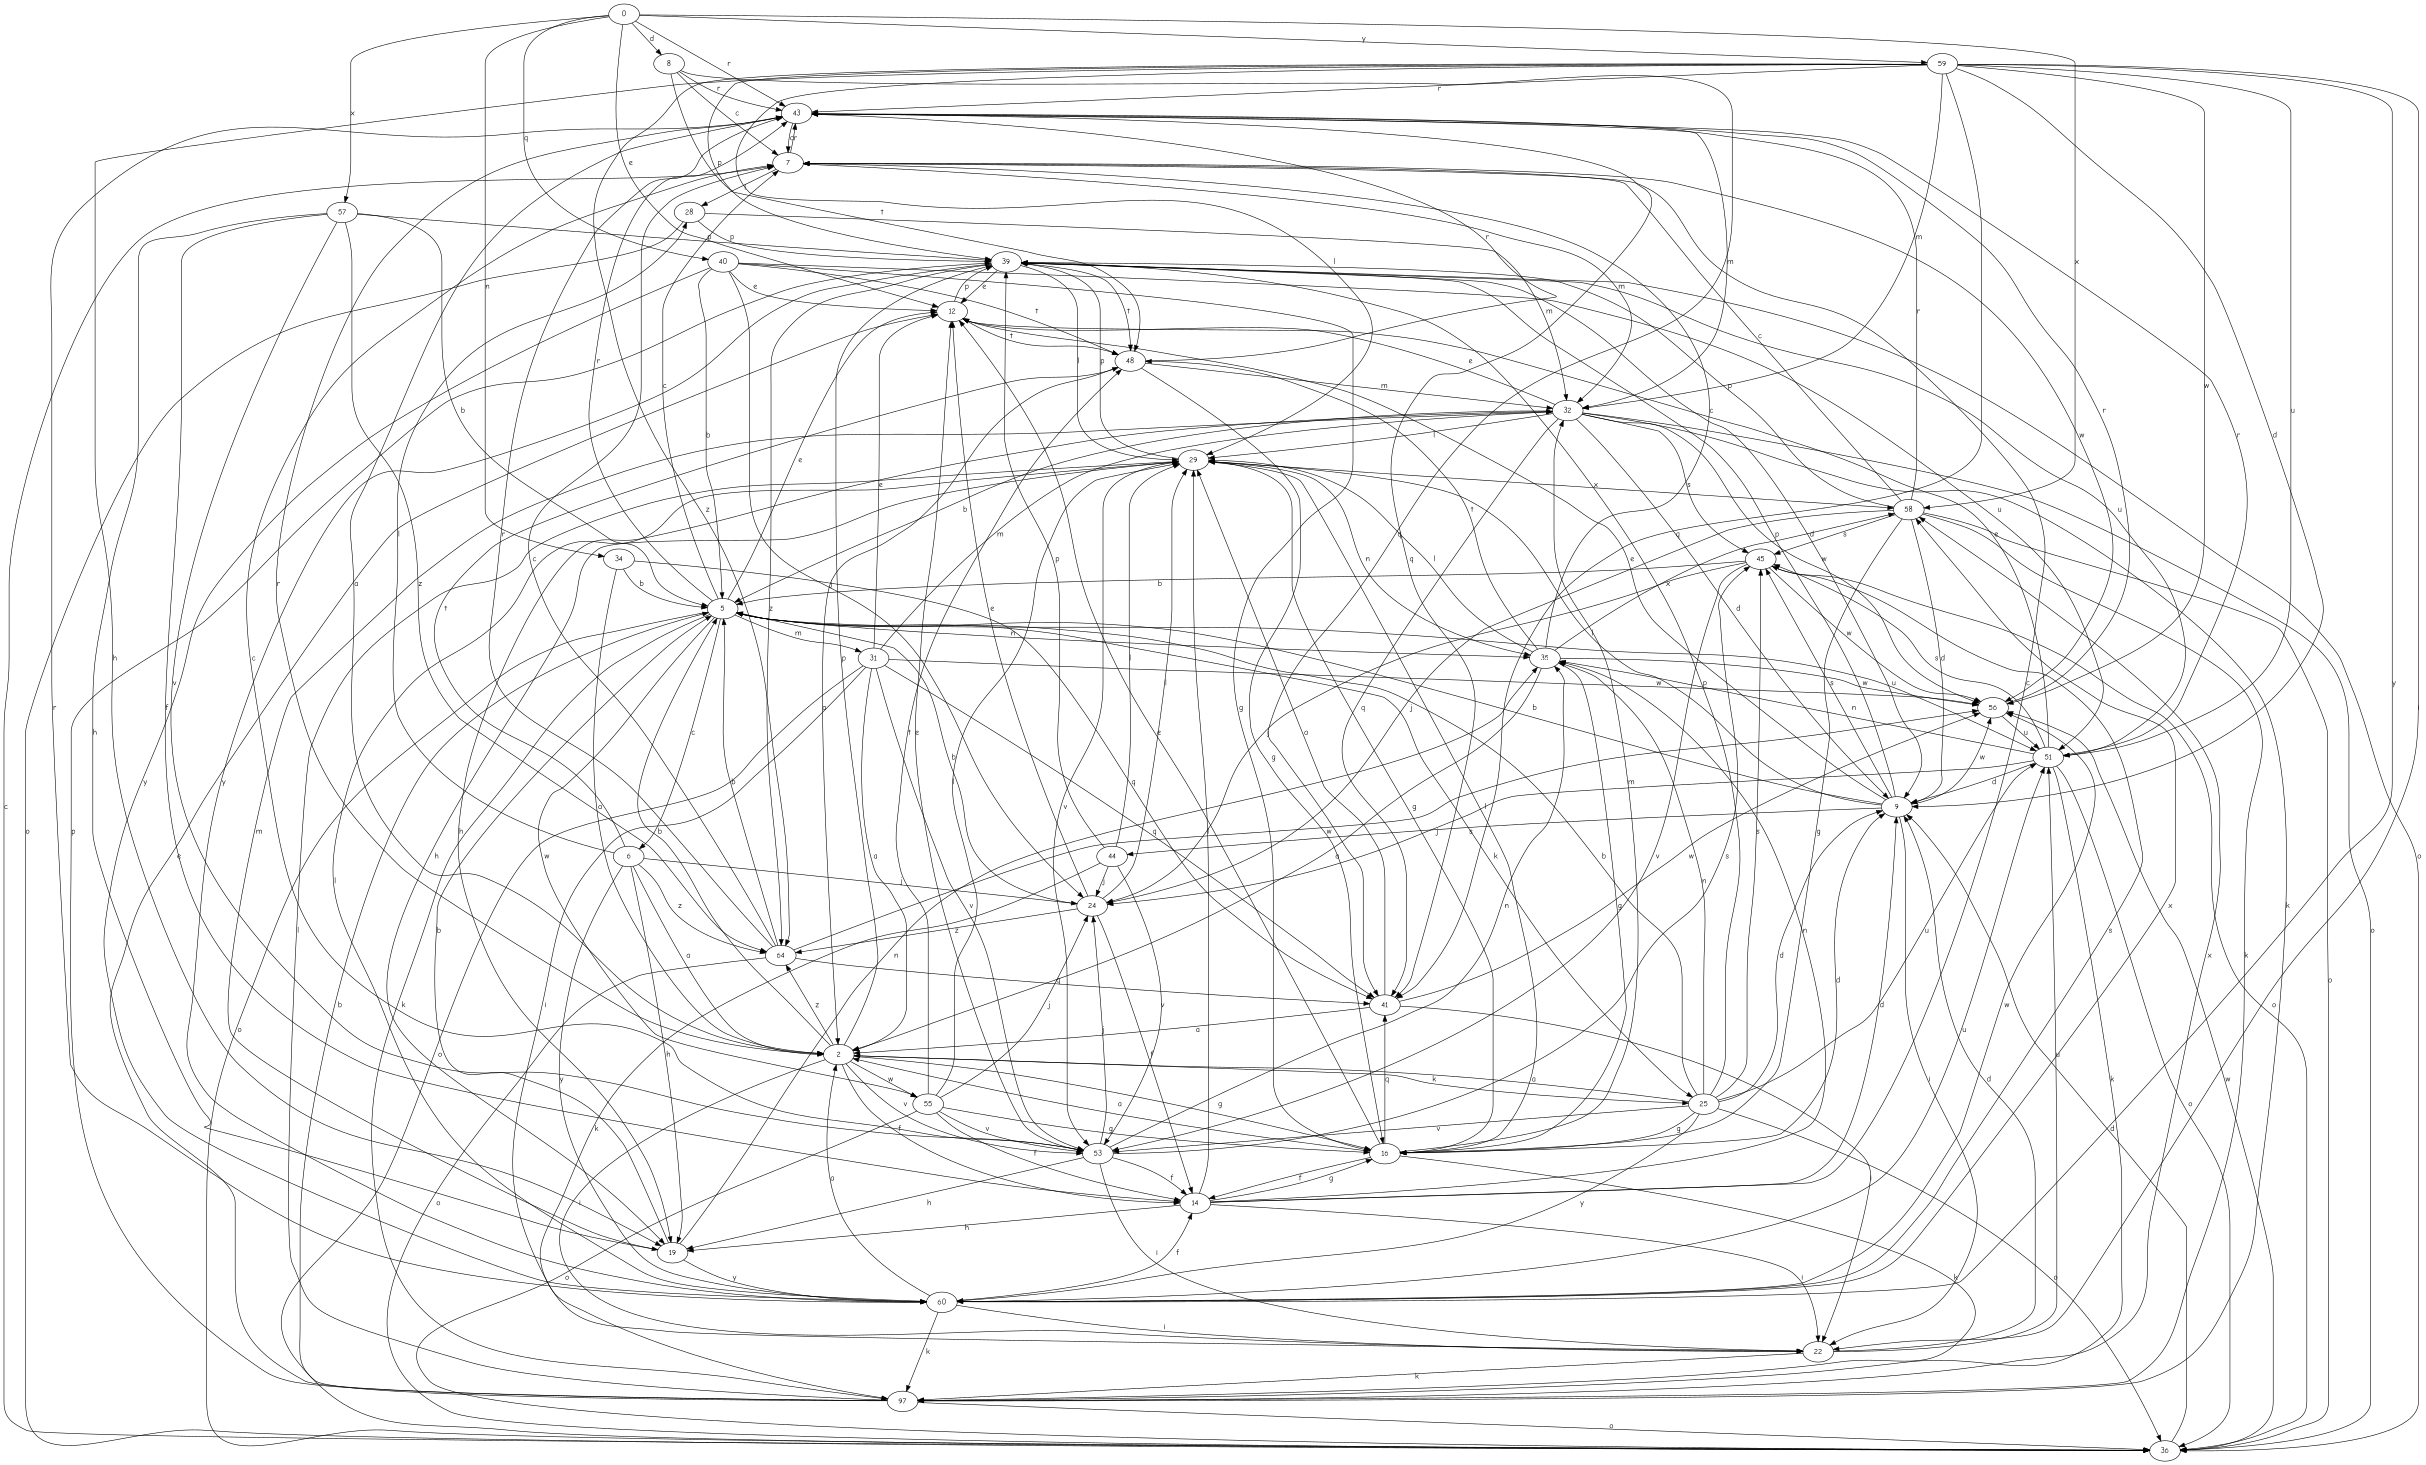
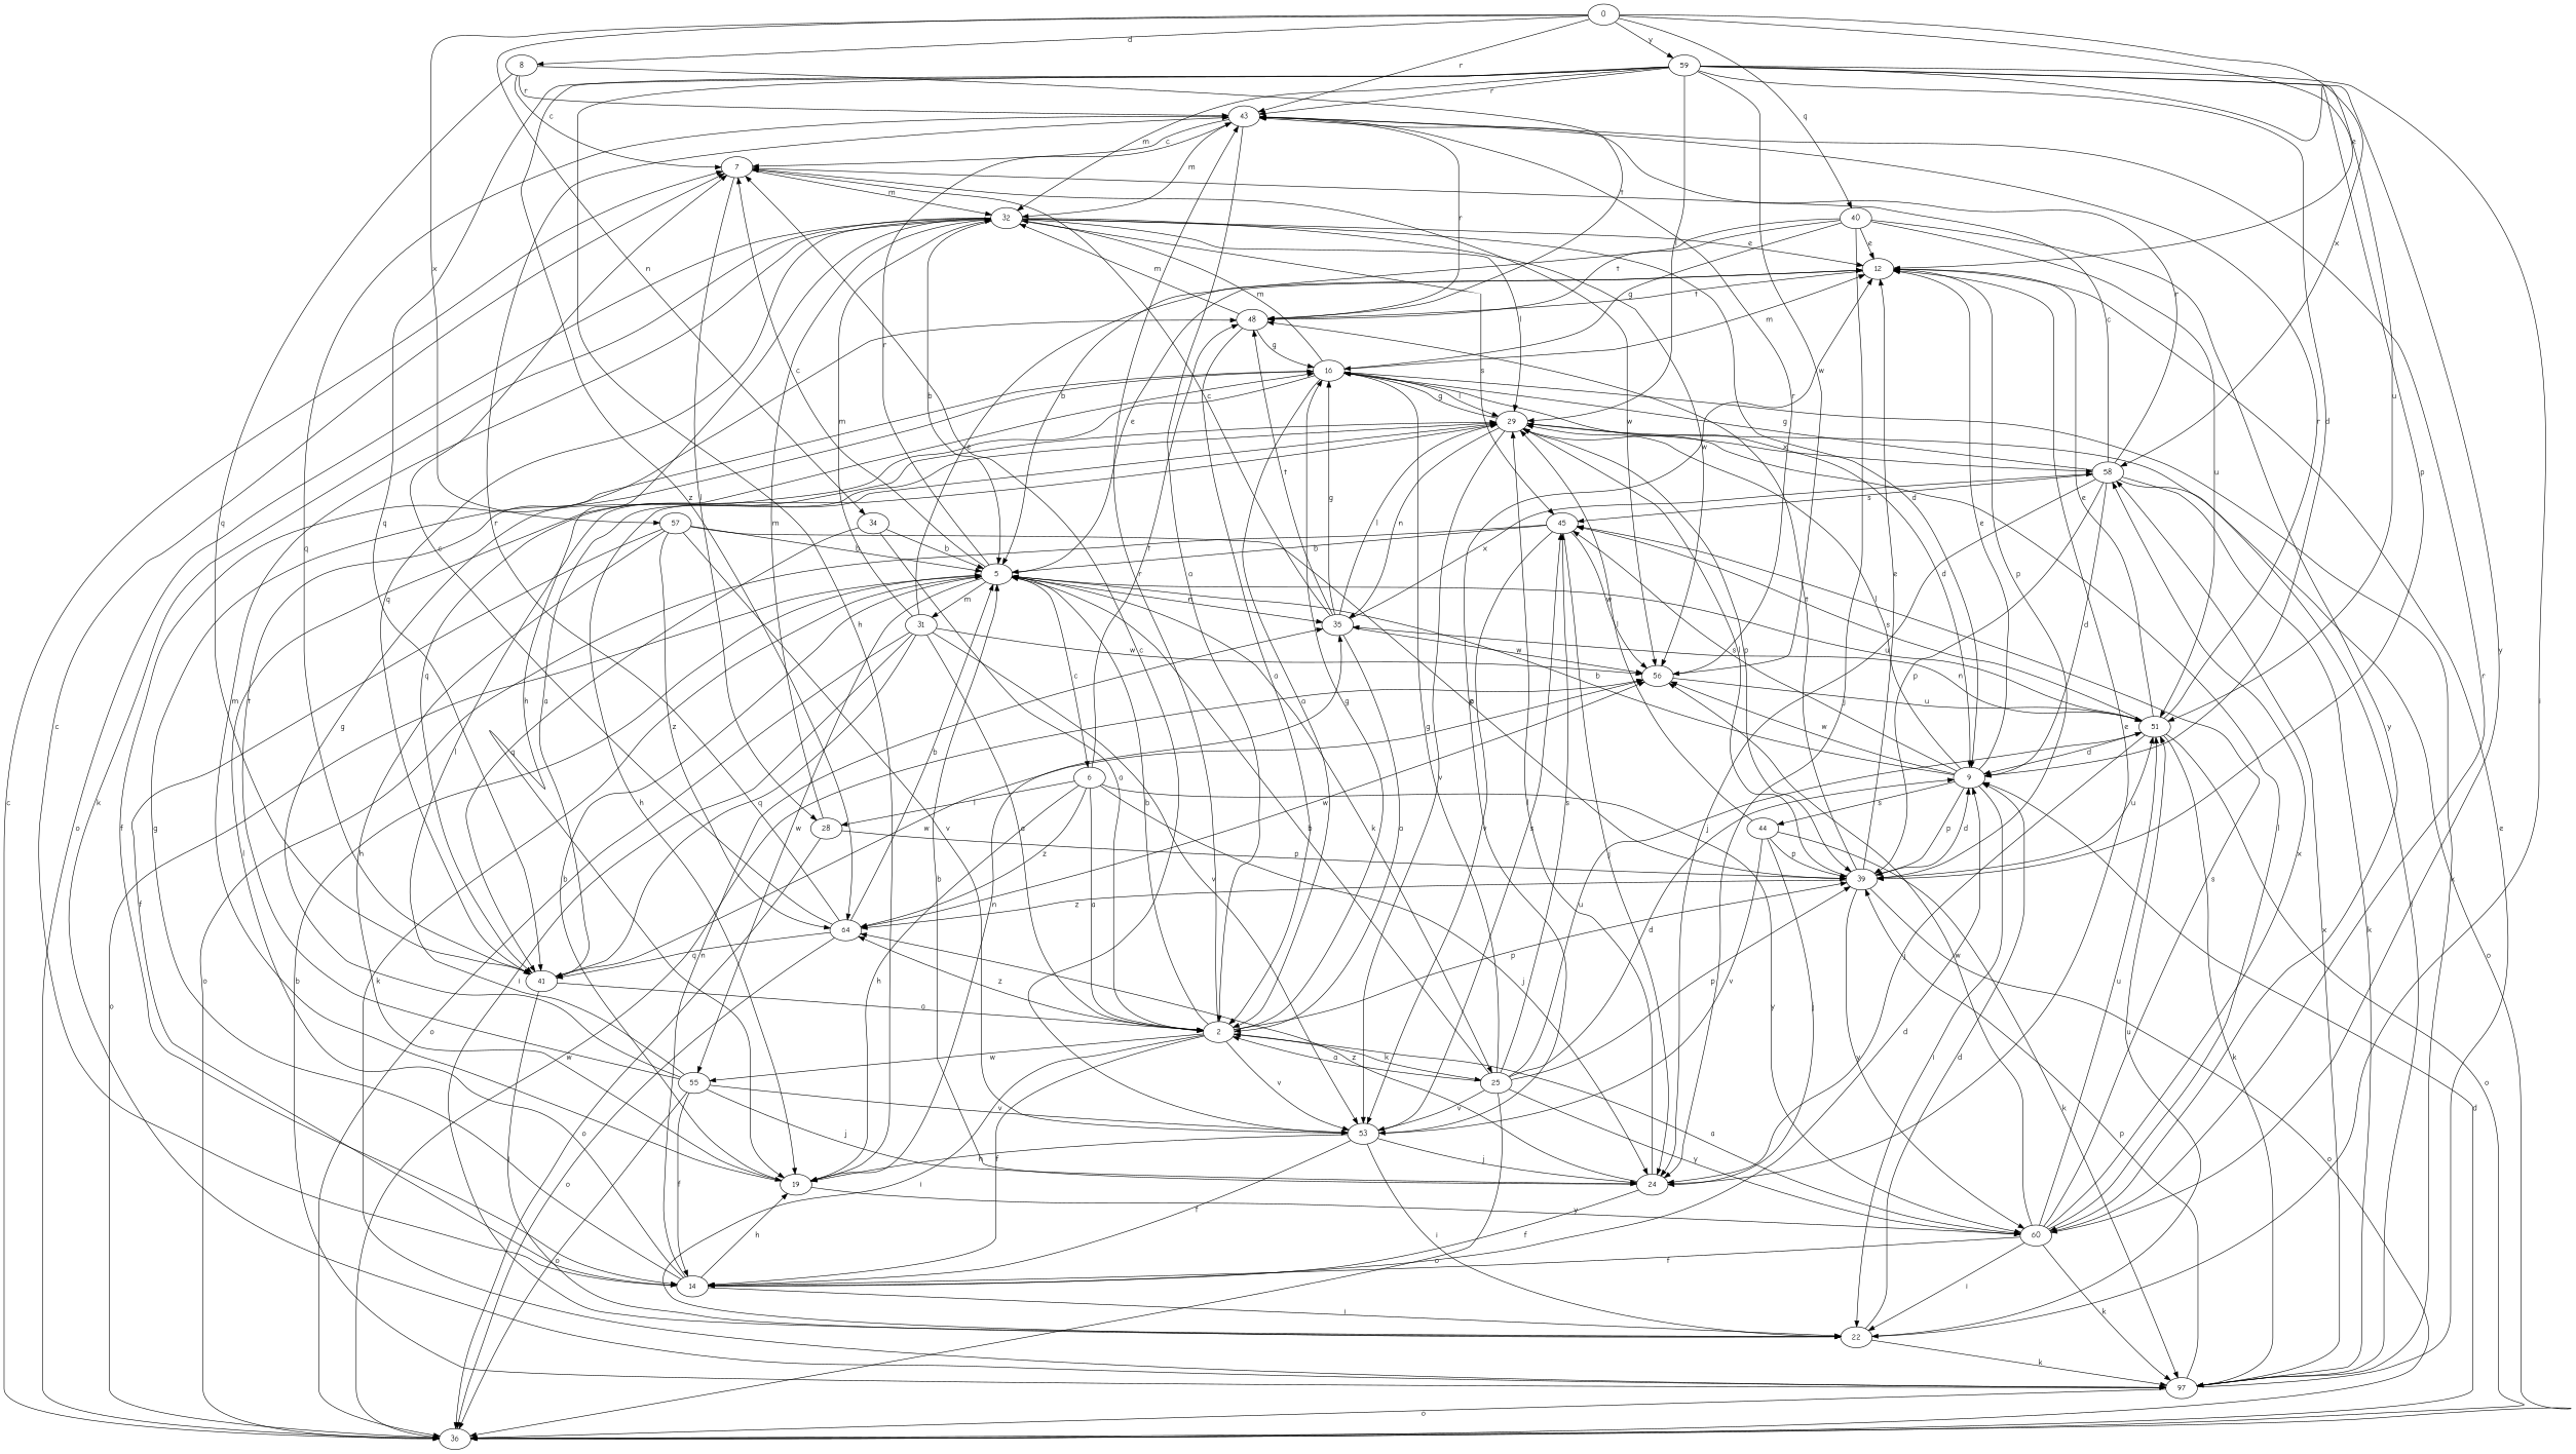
  strict digraph {
    fontname="Comic Neue"
    node [fontname="Comic Neue"]
    edge [fontname="Comic Neue"]
    0
    8
    12
    34
    40
    43
    57
    58
    59
    7
    48
    41
    39
    2
    5
    16
    51
    24
    60
    32
    14
    53
    64
    19
    n25 [label=97]
    36
    9
    45
    22
    56
    29
    25
    55
    6
    31
    35
    28
    44
    0 -> 8 [label=d]
    0 -> 12 [label=e]
    0 -> 34 [label=n]
    0 -> 40 [label=q]
    0 -> 43 [label=r]
    0 -> 57 [label=x]
    0 -> 58 [label=x]
    0 -> 59 [label=y]
    8 -> 43 [label=r]
    8 -> 7 [label=c]
    8 -> 48 [label=t]
    8 -> 41 [label=q]
    12 -> 48 [label=t]
    12 -> 39 [label=p]
    34 -> 41 [label=q]
    34 -> 2 [label=a]
    34 -> 5 [label=b]
    40 -> 12 [label=e]
    40 -> 48 [label=t]
    40 -> 5 [label=b]
    40 -> 16 [label=g]
    40 -> 51 [label=u]
    40 -> 24 [label=j]
    40 -> 60 [label=y]
    43 -> 7 [label=c]
    43 -> 41 [label=q]
    43 -> 2 [label=a]
    43 -> 32 [label=m]
    57 -> 39 [label=p]
    57 -> 5 [label=b]
    57 -> 14 [label=f]
    57 -> 53 [label=v]
    57 -> 64 [label=z]
    57 -> 19 [label=h]
    58 -> 43 [label=r]
    58 -> 7 [label=c]
    58 -> 39 [label=p]
    58 -> 16 [label=g]
    58 -> 24 [label=j]
    58 -> n25 [label=k]
    58 -> 36 [label=o]
    58 -> 9 [label=d]
    58 -> 45 [label=s]
    59 -> 43 [label=r]
    59 -> 41 [label=q]
    59 -> 39 [label=p]
    59 -> 51 [label=u]
    59 -> 60 [label=y]
    59 -> 32 [label=m]
    59 -> 64 [label=z]
    59 -> 19 [label=h]
    59 -> 9 [label=d]
    59 -> 22 [label=i]
    59 -> 56 [label=w]
    59 -> 29 [label=l]
-   7 -> 43 [label=r]
    7 -> 32 [label=m]
    7 -> 56 [label=w]
    7 -> 28 [label=l]
    48 -> 43 [label=r]
    48 -> 2 [label=a]
    48 -> 16 [label=g]
    48 -> 32 [label=m]
    41 -> 2 [label=a]
    41 -> 22 [label=i]
    41 -> 56 [label=w]
    41 -> 29 [label=a]
    39 -> 12 [label=e]
    39 -> 48 [label=t]
    39 -> 51 [label=u]
    39 -> 60 [label=y]
    39 -> 64 [label=z]
    39 -> 36 [label=o]
    39 -> 9 [label=d]
    39 -> 29 [label=l]
    2 -> 43 [label=r]
    2 -> 39 [label=p]
    2 -> 5 [label=b]
    2 -> 16 [label=g]
    2 -> 14 [label=f]
    2 -> 53 [label=v]
    2 -> 64 [label=z]
    2 -> 22 [label=i]
    2 -> 25 [label=k]
    2 -> 55 [label=w]
    5 -> 12 [label=e]
    5 -> 43 [label=r]
    5 -> 7 [label=c]
    5 -> 51 [label=u]
    5 -> n25 [label=k]
    5 -> 36 [label=o]
    5 -> 25 [label=k]
    5 -> 55 [label=w]
    5 -> 6 [label=c]
    5 -> 31 [label=m]
    5 -> 35 [label=n]
-   16 -> 12 [label=e]
+   16 -> 12 [label=m]
    16 -> 41 [label=q]
    16 -> 2 [label=a]
    16 -> 32 [label=m]
    16 -> 14 [label=f]
    16 -> n25 [label=k]
    16 -> 9 [label=d]
    16 -> 29 [label=l]
    51 -> 12 [label=e]
    51 -> 43 [label=r]
    51 -> 24 [label=j]
    51 -> n25 [label=k]
    51 -> 36 [label=o]
    51 -> 9 [label=d]
    51 -> 45 [label=s]
    51 -> 35 [label=n]
    24 -> 12 [label=e]
    24 -> 5 [label=b]
    24 -> 14 [label=f]
    24 -> 64 [label=z]
    24 -> 29 [label=l]
    60 -> 43 [label=r]
    60 -> 58 [label=x]
    60 -> 2 [label=a]
    60 -> 51 [label=u]
    60 -> 14 [label=f]
    60 -> n25 [label=k]
    60 -> 45 [label=s]
    60 -> 22 [label=i]
    60 -> 56 [label=w]
    60 -> 29 [label=l]
    32 -> 12 [label=e]
    32 -> 41 [label=q]
    32 -> 5 [label=b]
    32 -> 19 [label=h]
    32 -> n25 [label=k]
    32 -> 36 [label=o]
    32 -> 9 [label=d]
    32 -> 45 [label=s]
    32 -> 56 [label=w]
    32 -> 29 [label=l]
    14 -> 7 [label=c]
    14 -> 16 [label=g]
    14 -> 19 [label=h]
    14 -> 9 [label=d]
    14 -> 22 [label=i]
    14 -> 29 [label=l]
    14 -> 35 [label=n]
    53 -> 12 [label=e]
    53 -> 7 [label=c]
    53 -> 24 [label=j]
    53 -> 14 [label=f]
    53 -> 19 [label=h]
    53 -> 45 [label=s]
    53 -> 22 [label=i]
-   53 -> 35 [label=n]
    64 -> 43 [label=r]
    64 -> 7 [label=c]
    64 -> 41 [label=q]
    64 -> 5 [label=b]
    64 -> 36 [label=o]
    64 -> 56 [label=w]
    19 -> 5 [label=b]
    19 -> 60 [label=y]
    19 -> 32 [label=m]
    19 -> 35 [label=n]
    n25 -> 12 [label=e]
    n25 -> 58 [label=x]
    n25 -> 39 [label=p]
    n25 -> 5 [label=b]
    n25 -> 36 [label=o]
    n25 -> 29 [label=l]
    36 -> 7 [label=c]
    36 -> 9 [label=d]
    36 -> 56 [label=w]
    9 -> 12 [label=e]
    9 -> 39 [label=p]
    9 -> 5 [label=b]
    9 -> 45 [label=s]
    9 -> 22 [label=i]
    9 -> 56 [label=w]
    9 -> 29 [label=l]
    9 -> 44 [label=s]
    45 -> 5 [label=b]
    45 -> 24 [label=j]
    45 -> 53 [label=v]
    45 -> 36 [label=o]
    45 -> 56 [label=w]
    22 -> 51 [label=u]
    22 -> n25 [label=k]
    22 -> 9 [label=d]
    56 -> 43 [label=r]
    56 -> 51 [label=u]
    29 -> 58 [label=x]
    29 -> 39 [label=p]
    29 -> 16 [label=g]
    29 -> 53 [label=v]
    29 -> 19 [label=h]
    29 -> 35 [label=n]
    25 -> 39 [label=p]
    25 -> 2 [label=a]
    25 -> 5 [label=b]
    25 -> 16 [label=g]
    25 -> 51 [label=u]
    25 -> 60 [label=y]
    25 -> 53 [label=v]
    25 -> 36 [label=o]
    25 -> 9 [label=d]
    25 -> 45 [label=s]
-   25 -> 35 [label=n]
    55 -> 48 [label=t]
    55 -> 16 [label=g]
    55 -> 24 [label=j]
    55 -> 14 [label=f]
    55 -> 53 [label=v]
    55 -> 36 [label=o]
    55 -> 29 [label=l]
    6 -> 48 [label=t]
    6 -> 2 [label=a]
    6 -> 24 [label=j]
    6 -> 60 [label=y]
    6 -> 64 [label=z]
    6 -> 19 [label=h]
    6 -> 28 [label=l]
    31 -> 12 [label=e]
    31 -> 41 [label=q]
    31 -> 2 [label=a]
    31 -> 32 [label=m]
    31 -> 53 [label=v]
    31 -> 36 [label=o]
    31 -> 22 [label=i]
    31 -> 56 [label=w]
    35 -> 58 [label=x]
    35 -> 7 [label=c]
    35 -> 48 [label=t]
    35 -> 2 [label=a]
    35 -> 16 [label=g]
    35 -> 56 [label=w]
    35 -> 29 [label=l]
    28 -> 39 [label=p]
    28 -> 32 [label=m]
    28 -> 36 [label=o]
    44 -> 39 [label=p]
    44 -> 24 [label=j]
    44 -> 53 [label=v]
    44 -> n25 [label=k]
    44 -> 29 [label=l]
  }
